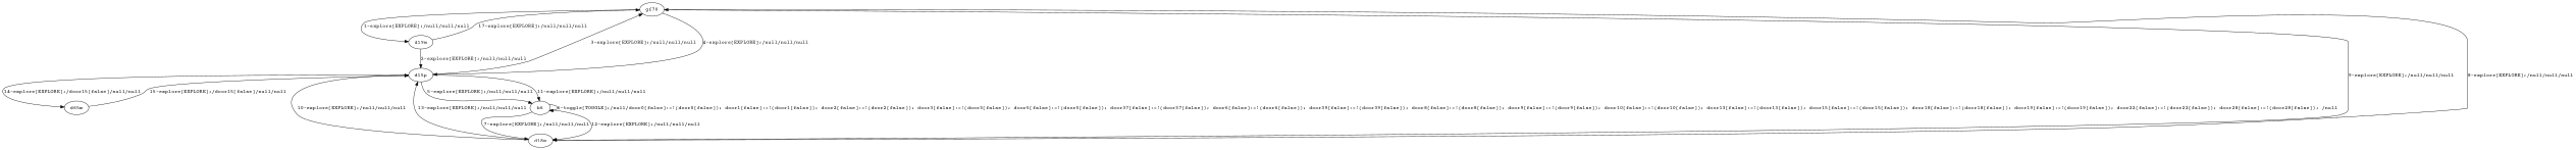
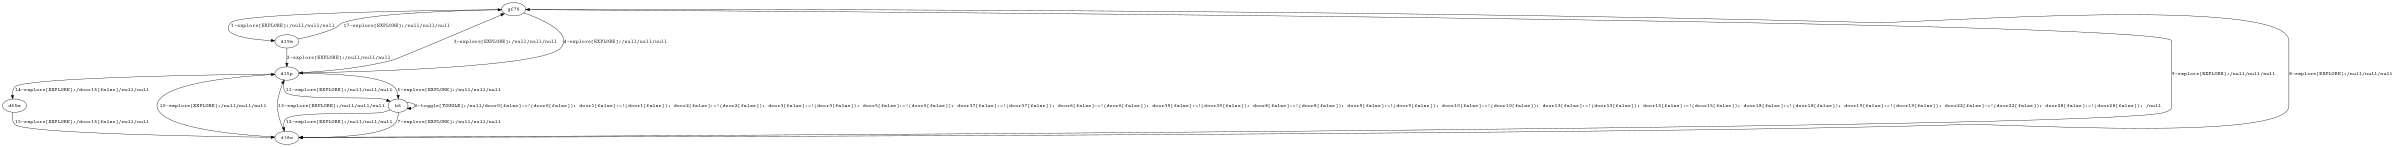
  digraph {
    fontname="Courier Prime"
    node [fontname="Courier Prime"]
    edge [fontname="Courier Prime"]
    n1 [label=gf70]
    d19m
    d15p
    d18m
    n5 [label=b6]
    n6 [label=d65m]
    n1 -> d19m [label="1-explore[EXPLORE];/null/null/null"]
    n1 -> d15p [label="4-explore[EXPLORE];/null/null/null"]
    n1 -> d18m [label="9-explore[EXPLORE];/null/null/null"]
    d19m -> n1 [label="17-explore[EXPLORE];/null/null/null"]
    d19m -> d15p [label="2-explore[EXPLORE];/null/null/null"]
    d15p -> n1 [label="3-explore[EXPLORE];/null/null/null"]
    d15p -> n5 [label="5-explore[EXPLORE];/null/null/null"]
    d15p -> n5 [label="11-explore[EXPLORE];/null/null/null"]
    d15p -> n6 [label="14-explore[EXPLORE];/door15[false]/null/null"]
    d18m -> n1 [label="8-explore[EXPLORE];/null/null/null"]
    d18m -> d15p [label="10-explore[EXPLORE];/null/null/null"]
    d18m -> d15p [label="13-explore[EXPLORE];/null/null/null"]
    n5 -> d18m [label="7-explore[EXPLORE];/null/null/null"]
    n5 -> d18m [label="12-explore[EXPLORE];/null/null/null"]
    n5 -> n5 [label="6-toggle[TOGGLE];/null/door0[false]:=!(door0[false]); door1[false]:=!(door1[false]); door2[false]:=!(door2[false]); door3[false]:=!(door3[false]); door5[false]:=!(door5[false]); door37[false]:=!(door37[false]); door6[false]:=!(door6[false]); door39[false]:=!(door39[false]); door8[false]:=!(door8[false]); door9[false]:=!(door9[false]); door10[false]:=!(door10[false]); door13[false]:=!(door13[false]); door15[false]:=!(door15[false]); door18[false]:=!(door18[false]); door19[false]:=!(door19[false]); door22[false]:=!(door22[false]); door28[false]:=!(door28[false]); /null"]
-   n6 -> d15p [label="15-explore[EXPLORE];/door15[false]/null/null"]
+   n6 -> d18m [label="15-explore[EXPLORE];/door15[false]/null/null"]
  }
